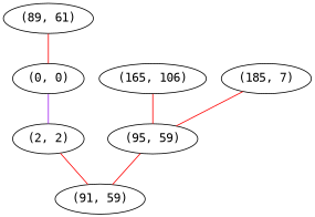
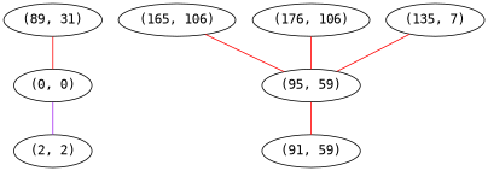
  graph {
    fontname="DejaVu Sans Mono"
    node [fontname="DejaVu Sans Mono"]
    edge [color=red fontname="DejaVu Sans Mono" weight=1]
-   "(89, 61)"
+   "(89, 61)" [label="(89, 31)"]
    "(0, 0)"
    "(2, 2)"
    "(91, 59)"
    "(165, 106)"
    "(95, 59)"
-   "(185, 7)"
+   "(176, 106)"
+   "(185, 7)" [label="(135, 7)"]
    "(89, 61)" -- "(0, 0)"
    "(0, 0)" -- "(2, 2)" [color=purple weight=4]
-   "(2, 2)" -- "(91, 59)"
    "(165, 106)" -- "(95, 59)"
    "(95, 59)" -- "(91, 59)"
+   "(176, 106)" -- "(95, 59)"
    "(185, 7)" -- "(95, 59)"
  }
